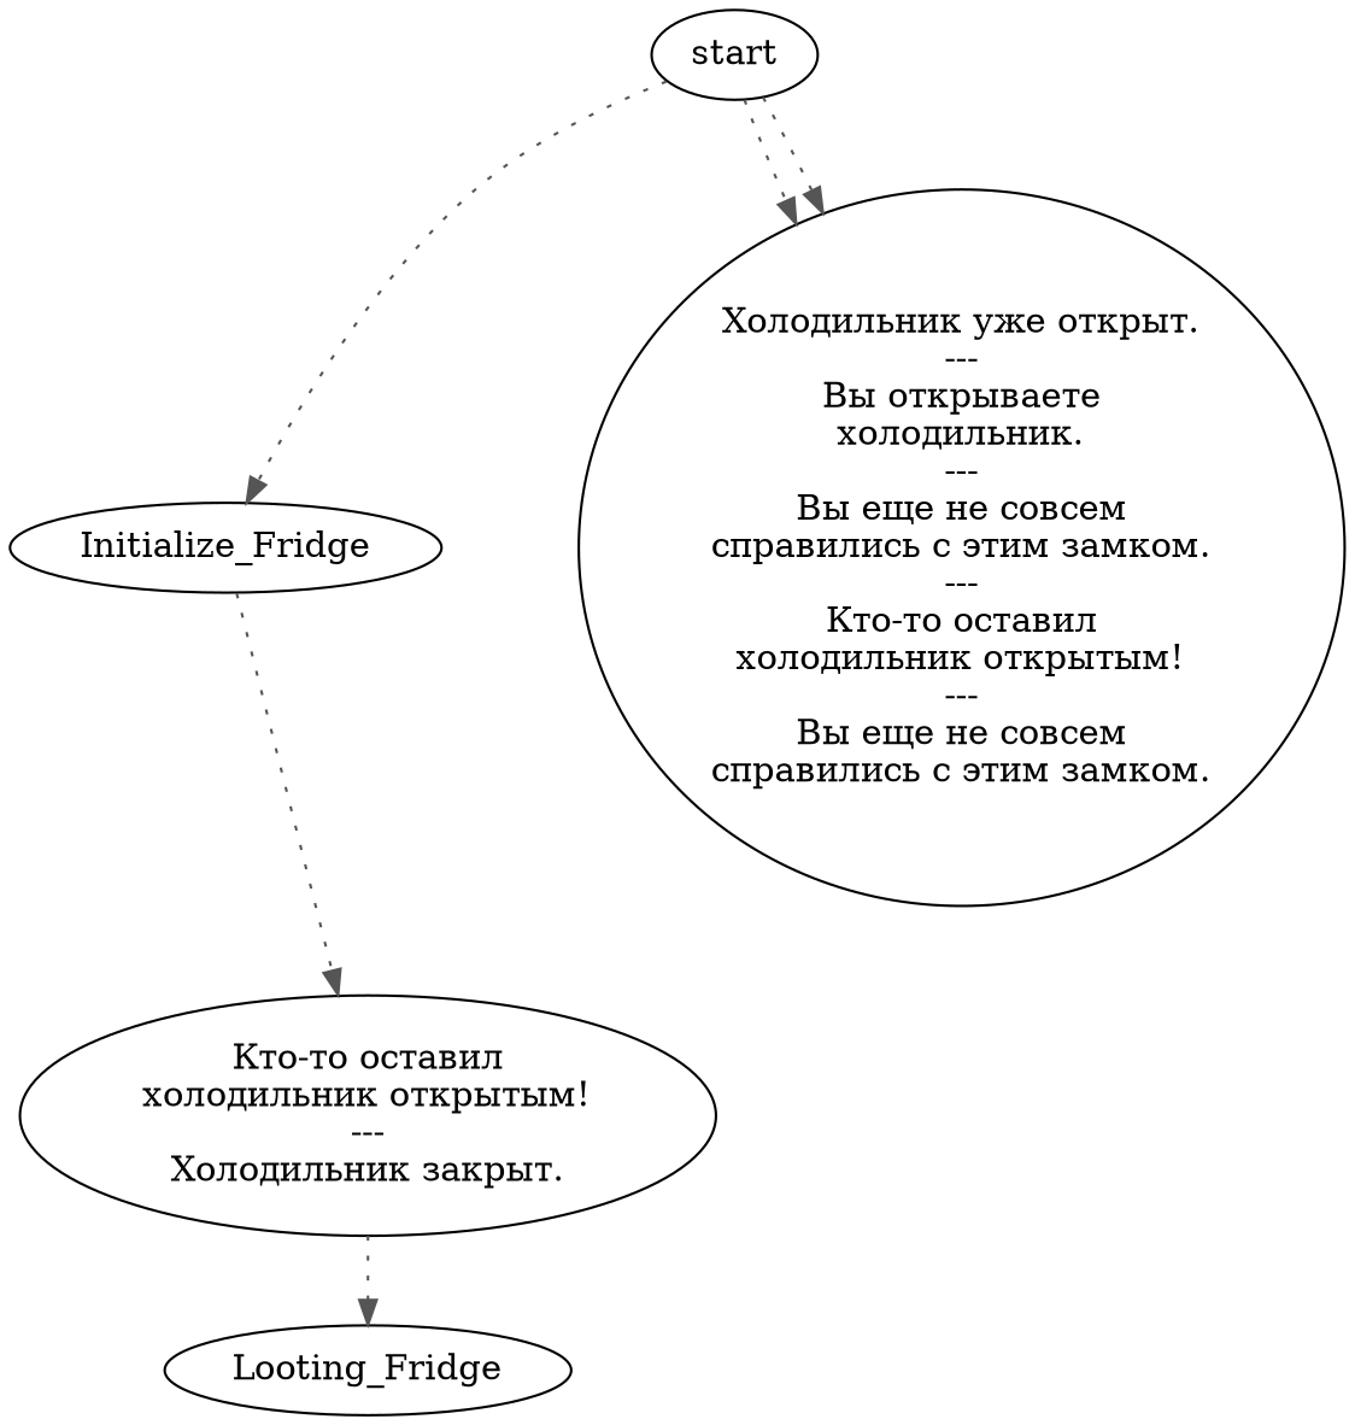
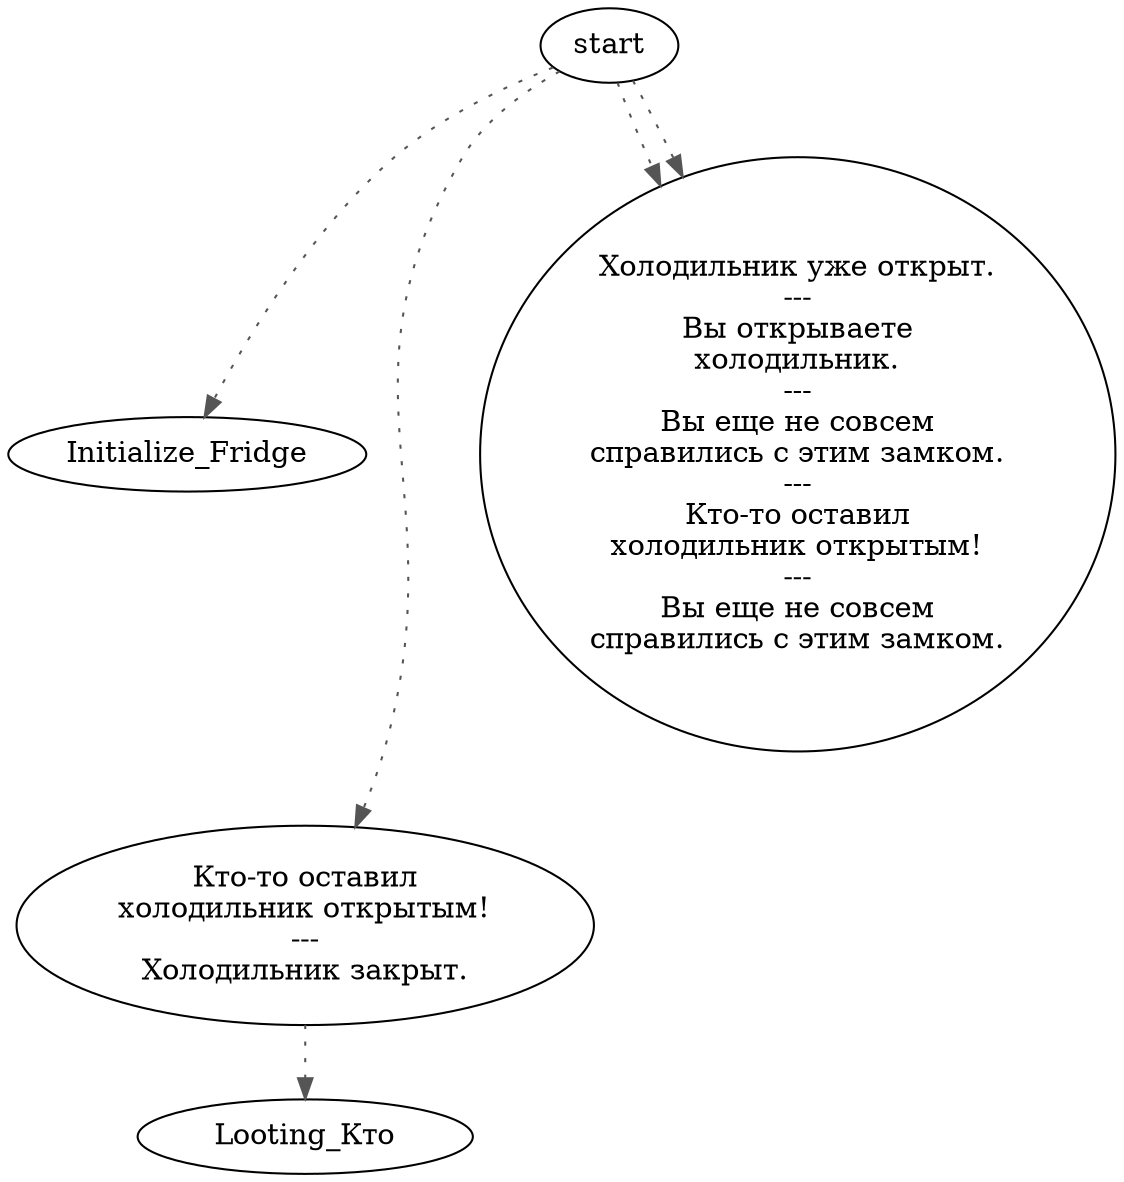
  digraph {
    node [color="#000000" fillcolor="#FFFFFF" style=filled]
    edge [color="#555555" style=dotted]
    start
    Initialize_Fridge
    n3 [label="Кто-то оставил\nхолодильник открытым!\n---\nХолодильник закрыт."]
    n4 [label="Холодильник уже открыт.\n---\nВы открываете\nхолодильник.\n---\nВы еще не совсем\nсправились с этим замком.\n---\nКто-то оставил\nхолодильник открытым!\n---\nВы еще не совсем\nсправились с этим замком."]
-   Looting_Fridge
+   Looting_Fridge [label="Looting_Кто"]
    start -> Initialize_Fridge
-   Initialize_Fridge -> n3
+   start -> n3
    start -> n4
    start -> n4
    n3 -> Looting_Fridge
  }
